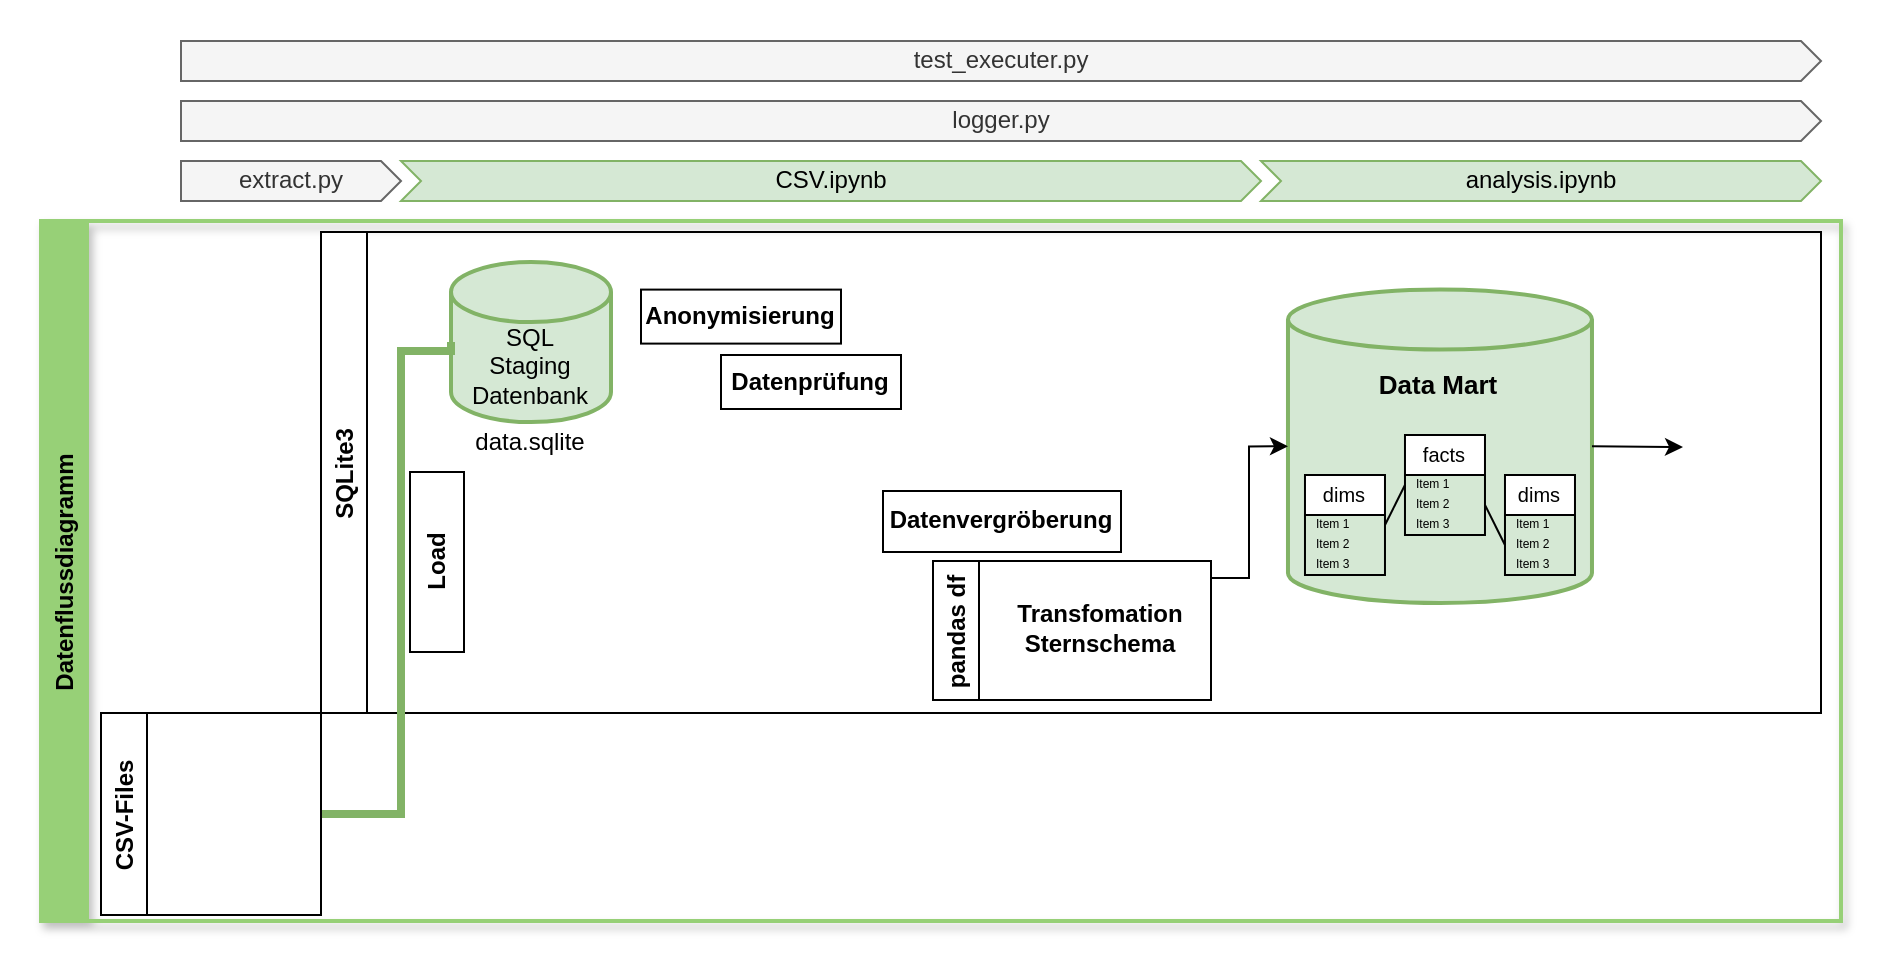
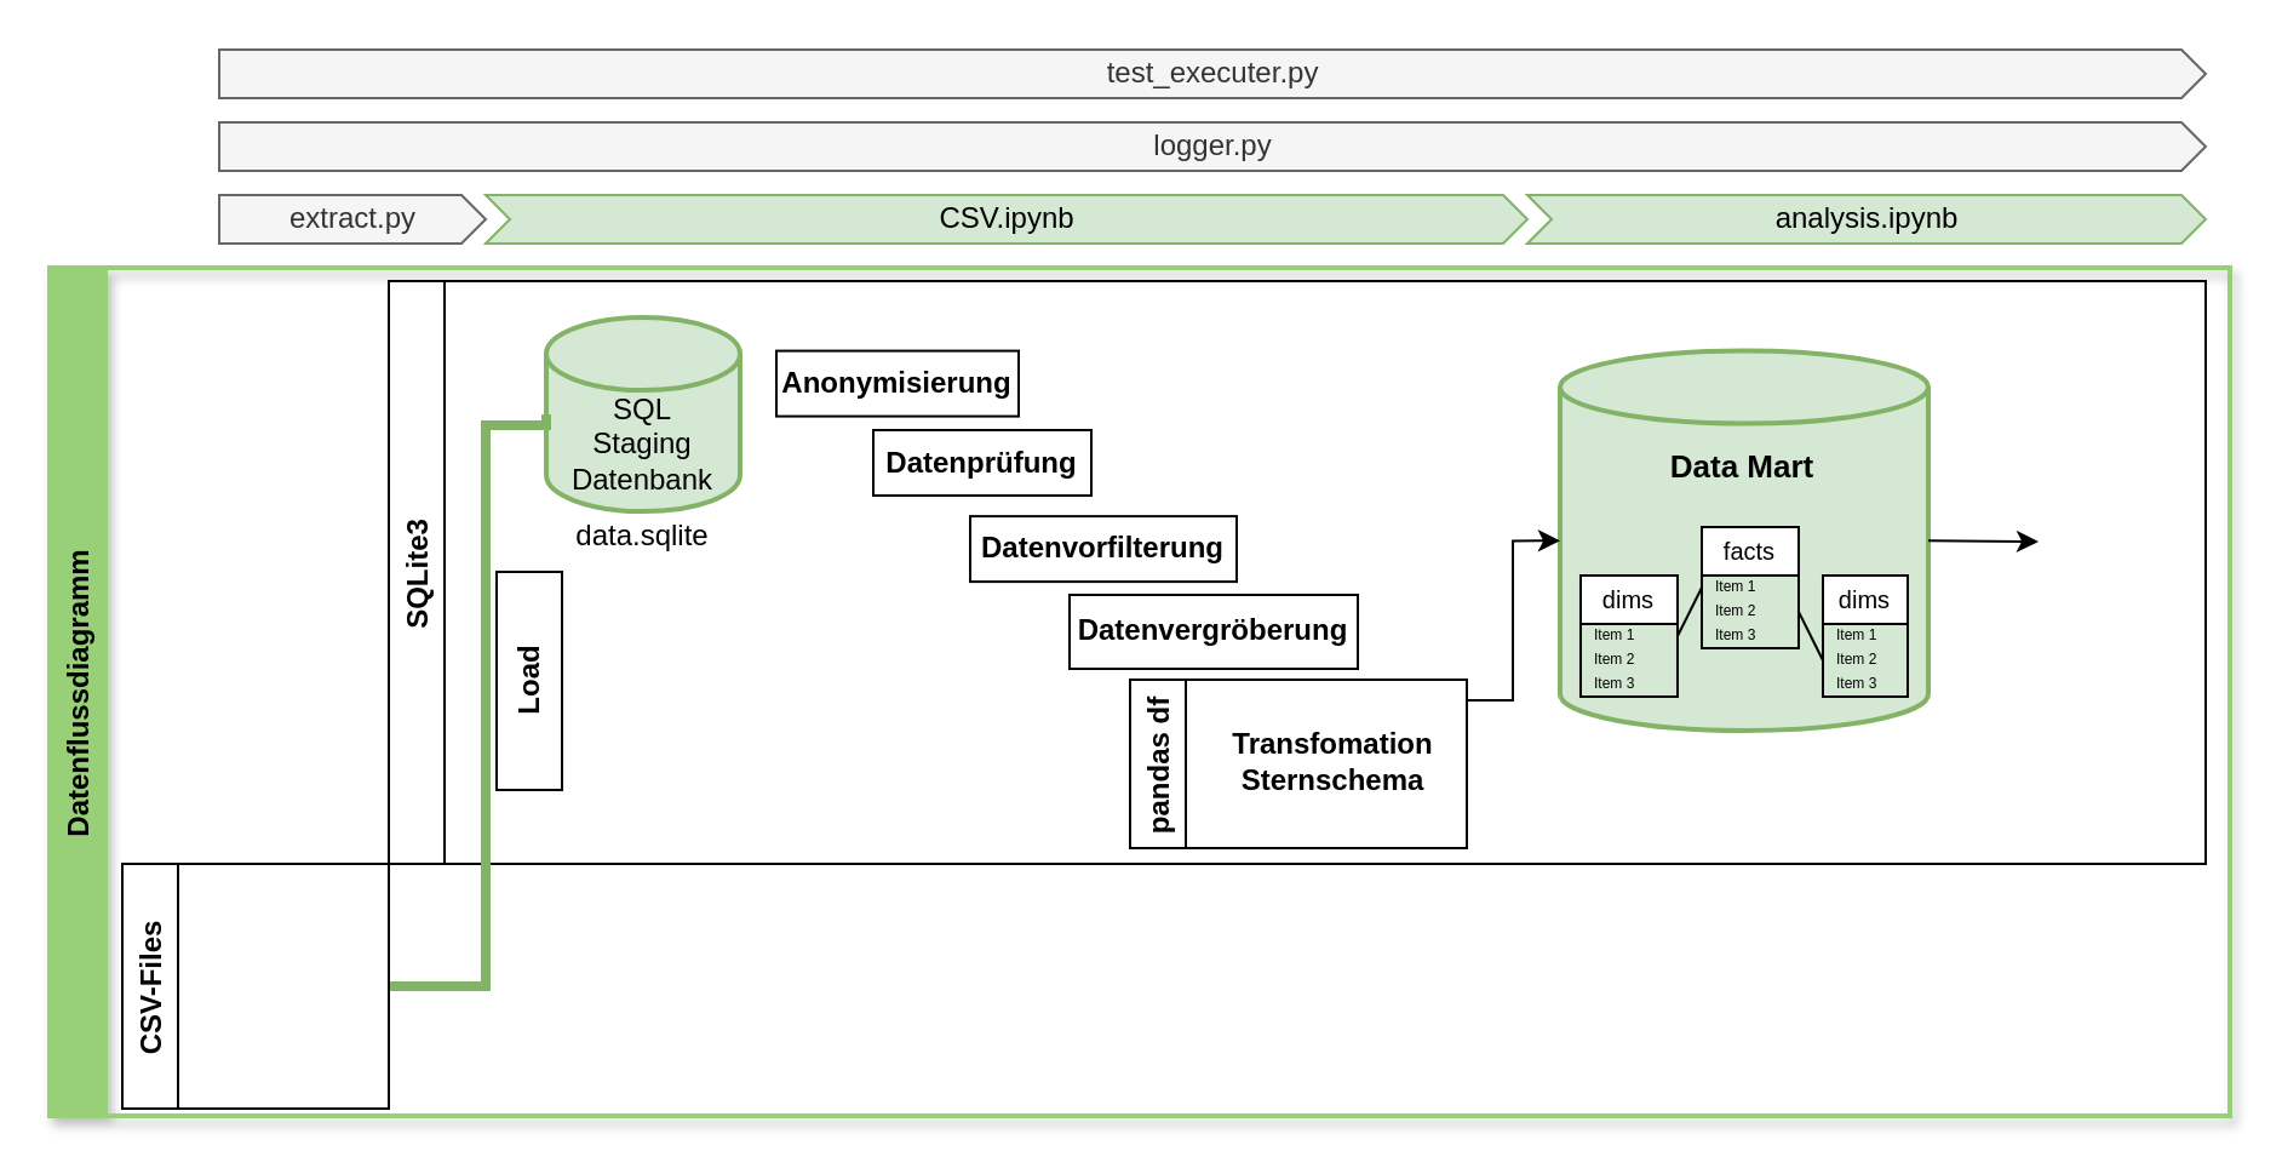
  <mxCell id="0" />
  <mxCell id="1" parent="0" />
  <mxCell id="2" value="Datenflussdiagramm" style="swimlane;horizontal=0;shadow=1;labelBackgroundColor=none;labelBorderColor=none;fontSize=12;fontColor=#000000;strokeColor=#97D077;strokeWidth=2;fillColor=#97D077;gradientColor=none;" parent="1" vertex="1"><mxGeometry x="20" y="110" width="900" height="350" as="geometry" /></mxCell>
  <mxCell id="3" value="SQLite3" style="swimlane;horizontal=0;startSize=23;" parent="2" vertex="1"><mxGeometry x="140" y="5.5" width="750" height="240.5" as="geometry" /></mxCell>
  <mxCell id="4" value="SQL&lt;br&gt;Staging&lt;br&gt;Datenbank" style="shape=cylinder3;whiteSpace=wrap;html=1;boundedLbl=1;backgroundOutline=1;size=15;strokeWidth=2;fillColor=#d5e8d4;strokeColor=#82b366;" parent="3" vertex="1"><mxGeometry x="65" y="15.05" width="80" height="80" as="geometry" /></mxCell>
  <mxCell id="5" value="&lt;b&gt;Anonymisierung&lt;br&gt;&lt;/b&gt;" style="whiteSpace=wrap;html=1;strokeWidth=1;labelBorderColor=none;strokeColor=default;labelBackgroundColor=none;gradientColor=none;" parent="3" vertex="1"><mxGeometry x="160" y="28.8" width="100" height="27" as="geometry" /></mxCell>
  <mxCell id="6" value="" style="shape=cylinder3;whiteSpace=wrap;html=1;boundedLbl=1;backgroundOutline=3;size=15;strokeColor=#82b366;fillColor=#d5e8d4;strokeWidth=2;align=center;" parent="3" vertex="1"><mxGeometry x="483.49" y="28.8" width="152" height="156.7" as="geometry" /></mxCell>
  <mxCell id="7" value="&lt;b&gt;Datenprüfung&lt;br&gt;&lt;/b&gt;" style="whiteSpace=wrap;html=1;strokeWidth=1;labelBorderColor=none;strokeColor=default;labelBackgroundColor=none;gradientColor=none;" parent="3" vertex="1"><mxGeometry x="200" y="61.5" width="90" height="27" as="geometry" /></mxCell>
  <mxCell id="8" value="facts" style="swimlane;fontStyle=0;childLayout=stackLayout;horizontal=1;startSize=20;horizontalStack=0;resizeParent=1;resizeParentMax=0;resizeLast=0;collapsible=1;marginBottom=0;fontSize=10;" parent="3" vertex="1"><mxGeometry x="541.99" y="101.5" width="40" height="50" as="geometry" /></mxCell>
  <mxCell id="9" value="Item 1" style="text;strokeColor=none;fillColor=none;align=left;verticalAlign=middle;spacingLeft=4;spacingRight=4;overflow=hidden;points=[[0,0.5],[1,0.5]];portConstraint=eastwest;rotatable=0;fontSize=6;" parent="8" vertex="1"><mxGeometry y="20" width="40" height="10" as="geometry" /></mxCell>
  <mxCell id="10" value="Item 2" style="text;strokeColor=none;fillColor=none;align=left;verticalAlign=middle;spacingLeft=4;spacingRight=4;overflow=hidden;points=[[0,0.5],[1,0.5]];portConstraint=eastwest;rotatable=0;fontSize=6;" parent="8" vertex="1"><mxGeometry y="30" width="40" height="10" as="geometry" /></mxCell>
  <mxCell id="11" value="Item 3" style="text;strokeColor=none;fillColor=none;align=left;verticalAlign=middle;spacingLeft=4;spacingRight=4;overflow=hidden;points=[[0,0.5],[1,0.5]];portConstraint=eastwest;rotatable=0;fontSize=6;" parent="8" vertex="1"><mxGeometry y="40" width="40" height="10" as="geometry" /></mxCell>
  <mxCell id="12" value="dims" style="swimlane;fontStyle=0;childLayout=stackLayout;horizontal=1;startSize=20;horizontalStack=0;resizeParent=1;resizeParentMax=0;resizeLast=0;collapsible=1;marginBottom=0;fontSize=10;" parent="3" vertex="1"><mxGeometry x="591.99" y="121.5" width="35" height="50" as="geometry" /></mxCell>
  <mxCell id="13" value="Item 1" style="text;strokeColor=none;fillColor=none;align=left;verticalAlign=middle;spacingLeft=4;spacingRight=4;overflow=hidden;points=[[0,0.5],[1,0.5]];portConstraint=eastwest;rotatable=0;fontSize=6;" parent="12" vertex="1"><mxGeometry y="20" width="35" height="10" as="geometry" /></mxCell>
  <mxCell id="14" value="Item 2" style="text;strokeColor=none;fillColor=none;align=left;verticalAlign=middle;spacingLeft=4;spacingRight=4;overflow=hidden;points=[[0,0.5],[1,0.5]];portConstraint=eastwest;rotatable=0;fontSize=6;" parent="12" vertex="1"><mxGeometry y="30" width="35" height="10" as="geometry" /></mxCell>
  <mxCell id="15" value="Item 3" style="text;strokeColor=none;fillColor=none;align=left;verticalAlign=middle;spacingLeft=4;spacingRight=4;overflow=hidden;points=[[0,0.5],[1,0.5]];portConstraint=eastwest;rotatable=0;fontSize=6;" parent="12" vertex="1"><mxGeometry y="40" width="35" height="10" as="geometry" /></mxCell>
  <mxCell id="16" value="dims" style="swimlane;fontStyle=0;childLayout=stackLayout;horizontal=1;startSize=20;horizontalStack=0;resizeParent=1;resizeParentMax=0;resizeLast=0;collapsible=1;marginBottom=0;fontSize=10;" parent="3" vertex="1"><mxGeometry x="491.99" y="121.5" width="40" height="50" as="geometry" /></mxCell>
  <mxCell id="17" value="Item 1" style="text;strokeColor=none;fillColor=none;align=left;verticalAlign=middle;spacingLeft=4;spacingRight=4;overflow=hidden;points=[[0,0.5],[1,0.5]];portConstraint=eastwest;rotatable=0;fontSize=6;" parent="16" vertex="1"><mxGeometry y="20" width="40" height="10" as="geometry" /></mxCell>
  <mxCell id="18" value="Item 2" style="text;strokeColor=none;fillColor=none;align=left;verticalAlign=middle;spacingLeft=4;spacingRight=4;overflow=hidden;points=[[0,0.5],[1,0.5]];portConstraint=eastwest;rotatable=0;fontSize=6;" parent="16" vertex="1"><mxGeometry y="30" width="40" height="10" as="geometry" /></mxCell>
  <mxCell id="19" value="Item 3" style="text;strokeColor=none;fillColor=none;align=left;verticalAlign=middle;spacingLeft=4;spacingRight=4;overflow=hidden;points=[[0,0.5],[1,0.5]];portConstraint=eastwest;rotatable=0;fontSize=6;" parent="16" vertex="1"><mxGeometry y="40" width="40" height="10" as="geometry" /></mxCell>
  <mxCell id="20" value="" style="endArrow=none;html=1;rounded=0;fontSize=6;exitX=1;exitY=0.5;exitDx=0;exitDy=0;entryX=0;entryY=0.5;entryDx=0;entryDy=0;" parent="3" source="16" target="9" edge="1"><mxGeometry width="50" height="50" relative="1" as="geometry"><mxPoint x="591.99" y="151.5" as="sourcePoint" /><mxPoint x="641.99" y="101.5" as="targetPoint" /></mxGeometry></mxCell>
  <mxCell id="21" value="" style="endArrow=none;html=1;rounded=0;fontSize=6;entryX=0;entryY=0.5;entryDx=0;entryDy=0;exitX=1;exitY=0.5;exitDx=0;exitDy=0;" parent="3" source="10" target="14" edge="1"><mxGeometry width="50" height="50" relative="1" as="geometry"><mxPoint x="591.99" y="151.5" as="sourcePoint" /><mxPoint x="641.99" y="101.5" as="targetPoint" /></mxGeometry></mxCell>
  <mxCell id="22" value="&lt;font style=&quot;font-size: 13px;&quot;&gt;&lt;b&gt;Data Mart&lt;/b&gt;&lt;/font&gt;" style="text;html=1;strokeColor=none;fillColor=none;align=center;verticalAlign=middle;whiteSpace=wrap;rounded=0;fontSize=10;" parent="3" vertex="1"><mxGeometry x="483.49" y="61.5" width="152" height="30" as="geometry" /></mxCell>
  <mxCell id="23" value="&lt;b&gt;Datenvergröberung&lt;br&gt;&lt;/b&gt;" style="whiteSpace=wrap;html=1;strokeWidth=1;labelBorderColor=none;strokeColor=default;labelBackgroundColor=none;gradientColor=none;" parent="3" vertex="1"><mxGeometry x="281" y="129.5" width="119" height="30.5" as="geometry" /></mxCell>
  <mxCell id="24" style="edgeStyle=none;rounded=0;orthogonalLoop=1;jettySize=auto;html=1;exitX=1;exitY=0.5;exitDx=0;exitDy=0;exitPerimeter=0;entryX=0;entryY=0.5;entryDx=0;entryDy=0;" parent="3" source="6" target="25" edge="1"><mxGeometry relative="1" as="geometry"><mxPoint x="535.49" y="201.5" as="sourcePoint" /><mxPoint x="705" y="107.5" as="targetPoint" /></mxGeometry></mxCell>
  <mxCell id="25" value="" style="shape=image;html=1;verticalAlign=top;verticalLabelPosition=bottom;labelBackgroundColor=#ffffff;imageAspect=0;aspect=fixed;image=https://cdn4.iconfinder.com/data/icons/online-marketing-hand-drawn-vol-2/52/graph__diagram__chart__analytics__analysis__business__growth-128.png;shadow=1;strokeColor=#0000FF;strokeWidth=2;fillColor=#99CCFF;" parent="3" vertex="1"><mxGeometry x="681" y="80.5" width="54" height="54" as="geometry" /></mxCell>
  <mxCell id="26" value="data.sqlite" style="text;html=1;strokeColor=none;fillColor=none;align=center;verticalAlign=middle;whiteSpace=wrap;rounded=0;" parent="3" vertex="1"><mxGeometry x="75" y="90.5" width="60" height="30" as="geometry" /></mxCell>
  <mxCell id="27" style="edgeStyle=orthogonalEdgeStyle;rounded=0;orthogonalLoop=1;jettySize=auto;html=1;exitX=1;exitY=0.5;exitDx=0;exitDy=0;entryX=0;entryY=0.5;entryDx=0;entryDy=0;entryPerimeter=0;strokeWidth=1;" parent="3" source="28" target="6" edge="1"><mxGeometry relative="1" as="geometry"><Array as="points"><mxPoint x="464" y="173" /><mxPoint x="464" y="107" /></Array></mxGeometry></mxCell>
  <mxCell id="28" value="pandas df" style="swimlane;horizontal=0;labelBorderColor=none;strokeColor=default;fillColor=default;" parent="3" vertex="1"><mxGeometry x="306" y="164.5" width="139" height="69.5" as="geometry" /></mxCell>
  <mxCell id="29" value="&lt;b&gt;Transfomation Sternschema&lt;br&gt;&lt;/b&gt;" style="whiteSpace=wrap;html=1;strokeWidth=2;labelBorderColor=none;strokeColor=none;labelBackgroundColor=none;gradientColor=none;" parent="28" vertex="1"><mxGeometry x="39" y="15.3" width="90" height="37.45" as="geometry" /></mxCell>
  <mxCell id="30" value="&lt;b&gt;Load&lt;br&gt;&lt;/b&gt;" style="whiteSpace=wrap;html=1;strokeWidth=1;labelBorderColor=none;strokeColor=default;labelBackgroundColor=none;gradientColor=none;rotation=-90;" vertex="1" parent="3"><mxGeometry x="13" y="151.5" width="90" height="27" as="geometry" /></mxCell>
+ <mxCell id="31" value="&lt;b&gt;Datenvorfilterung&lt;br&gt;&lt;/b&gt;" style="whiteSpace=wrap;html=1;strokeWidth=1;labelBorderColor=none;strokeColor=default;labelBackgroundColor=none;gradientColor=none;" vertex="1" parent="3"><mxGeometry x="240" y="97.05" width="110" height="27" as="geometry" /></mxCell>
  <mxCell id="32" style="edgeStyle=orthogonalEdgeStyle;rounded=0;orthogonalLoop=1;jettySize=auto;html=1;exitX=1;exitY=0.5;exitDx=0;exitDy=0;entryX=0;entryY=0.5;entryDx=0;entryDy=0;entryPerimeter=0;strokeWidth=4;fillColor=#d5e8d4;strokeColor=#82b366;endArrow=none;" parent="1" source="33" target="4" edge="1"><mxGeometry relative="1" as="geometry"><Array as="points"><mxPoint x="200" y="407" /><mxPoint x="200" y="175" /></Array></mxGeometry></mxCell>
  <mxCell id="33" value="CSV-Files" style="swimlane;horizontal=0;labelBorderColor=none;strokeColor=default;fillColor=default;" parent="1" vertex="1"><mxGeometry x="50" y="356" width="110" height="101" as="geometry" /></mxCell>
  <mxCell id="34" value="" style="shape=image;html=1;verticalAlign=top;verticalLabelPosition=bottom;labelBackgroundColor=#ffffff;imageAspect=0;aspect=fixed;image=https://cdn1.iconfinder.com/data/icons/bootstrap-vol-3/16/filetype-csv-128.png" parent="33" vertex="1"><mxGeometry x="40.0" y="27.5" width="48" height="48" as="geometry" /></mxCell>
  <mxCell id="35" value="" style="shape=image;html=1;verticalAlign=top;verticalLabelPosition=bottom;labelBackgroundColor=#ffffff;imageAspect=0;aspect=fixed;image=https://cdn1.iconfinder.com/data/icons/bootstrap-vol-3/16/filetype-csv-128.png" parent="33" vertex="1"><mxGeometry x="30" y="45.3" width="46.2" height="46.2" as="geometry" /></mxCell>
  <mxCell id="36" value="" style="shape=image;html=1;verticalAlign=top;verticalLabelPosition=bottom;labelBackgroundColor=#97D077;imageAspect=0;aspect=fixed;image=https://cdn1.iconfinder.com/data/icons/bootstrap-vol-3/16/filetype-csv-128.png;fontColor=#000000;imageBorder=none;imageBackground=default;sketch=0;" parent="33" vertex="1"><mxGeometry x="52.4" y="9.5" width="48" height="48" as="geometry" /></mxCell>
  <mxCell id="37" value="CSV.ipynb" style="html=1;shadow=0;dashed=0;align=center;verticalAlign=middle;shape=mxgraph.arrows2.arrow;dy=0;dx=10;notch=10;fillColor=#d5e8d4;strokeColor=#82b366;" parent="1" vertex="1"><mxGeometry x="200" y="80" width="430" height="20" as="geometry" /></mxCell>
  <mxCell id="38" value="extract.py" style="html=1;shadow=0;dashed=0;align=center;verticalAlign=middle;shape=mxgraph.arrows2.arrow;dy=0;dx=10;notch=0;fillColor=#f5f5f5;fontColor=#333333;strokeColor=#666666;" parent="1" vertex="1"><mxGeometry x="90" y="80" width="110" height="20" as="geometry" /></mxCell>
  <mxCell id="39" value="analysis.ipynb" style="html=1;shadow=0;dashed=0;align=center;verticalAlign=middle;shape=mxgraph.arrows2.arrow;dy=0;dx=10;notch=10;fillColor=#d5e8d4;strokeColor=#82b366;" parent="1" vertex="1"><mxGeometry x="630" y="80" width="280" height="20" as="geometry" /></mxCell>
  <mxCell id="40" value="logger.py" style="html=1;shadow=0;dashed=0;align=center;verticalAlign=middle;shape=mxgraph.arrows2.arrow;dy=0;dx=10;notch=0;fillColor=#f5f5f5;fontColor=#333333;strokeColor=#666666;" parent="1" vertex="1"><mxGeometry x="90" y="50" width="820" height="20" as="geometry" /></mxCell>
  <mxCell id="41" value="test_executer.py" style="html=1;shadow=0;dashed=0;align=center;verticalAlign=middle;shape=mxgraph.arrows2.arrow;dy=0;dx=10;notch=0;fillColor=#f5f5f5;fontColor=#333333;strokeColor=#666666;" parent="1" vertex="1"><mxGeometry x="90" y="20" width="820" height="20" as="geometry" /></mxCell>
